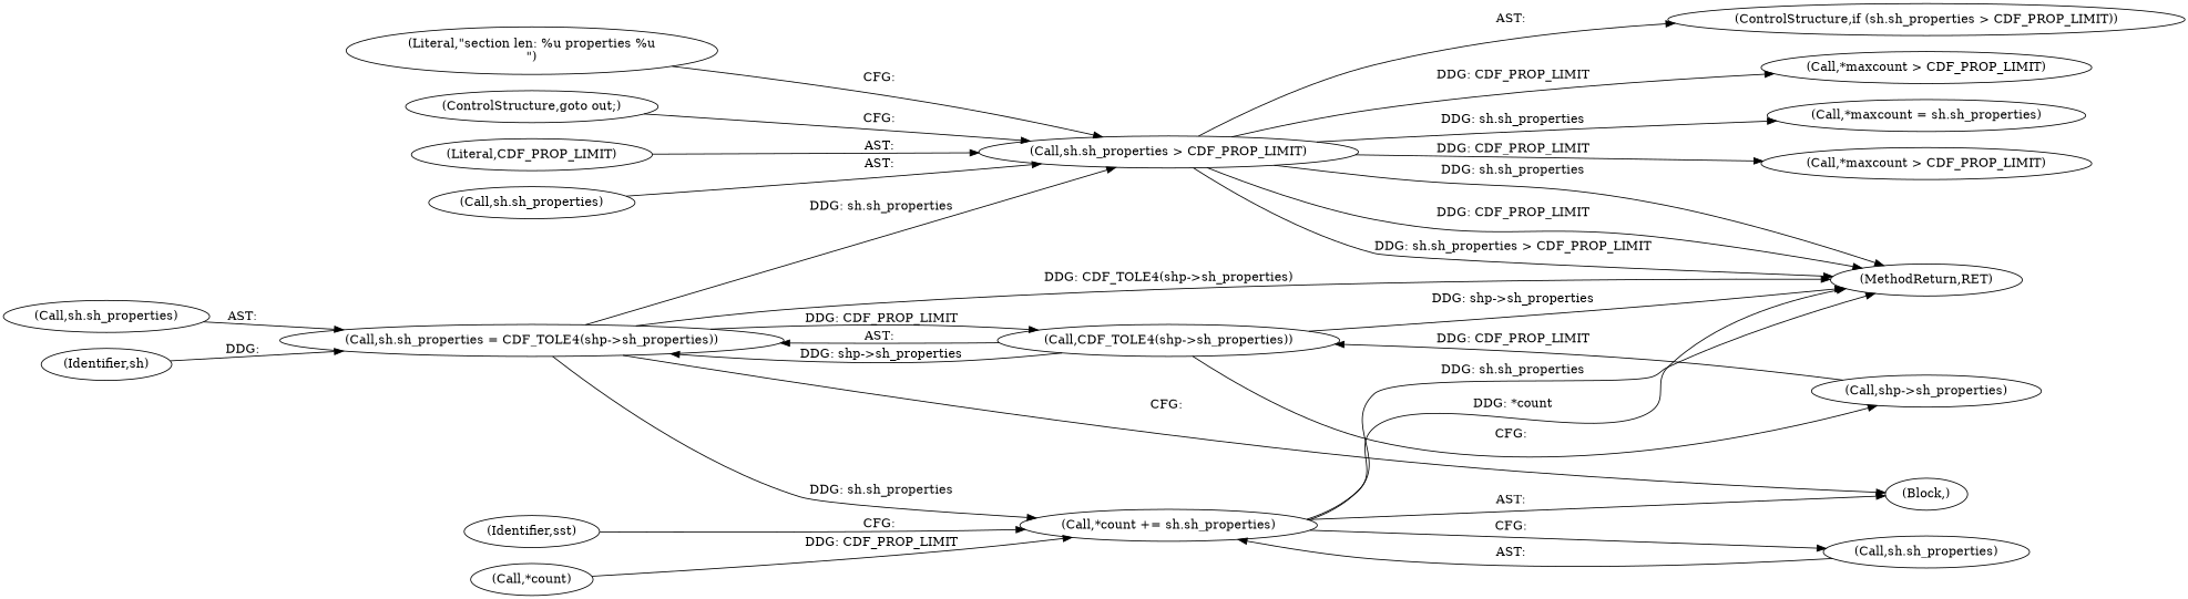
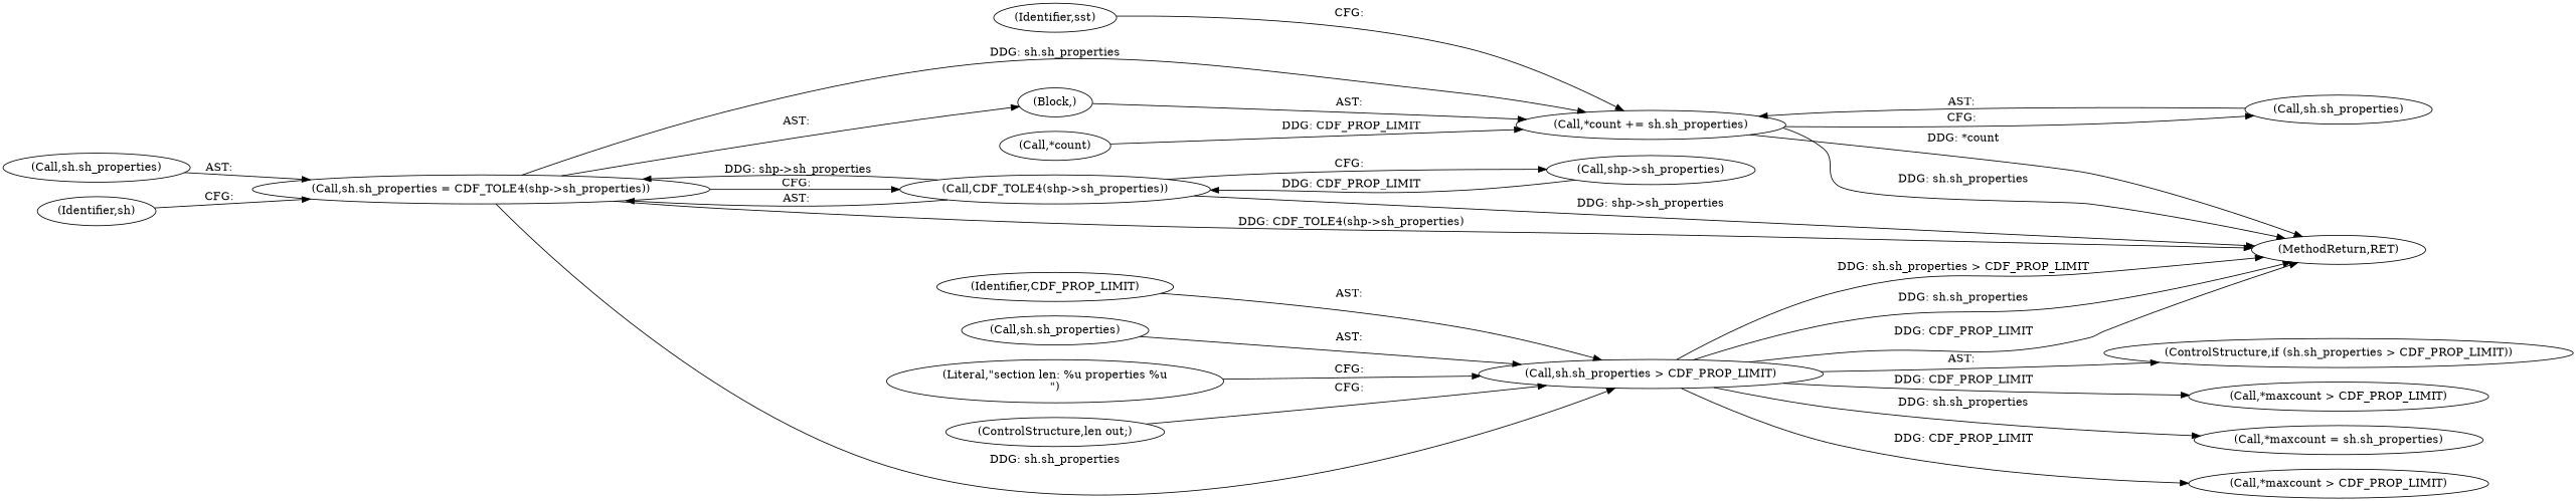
  digraph {
    rankdir=LR
    n1 [label="(Call,*count += sh.sh_properties)"]
    n2 [label="(Call,sh.sh_properties)"]
    n3 [label="(Block,)"]
    n4 [label="(MethodReturn,RET)"]
    n5 [label="(Call,sh.sh_properties > CDF_PROP_LIMIT)"]
    n6 [label="(ControlStructure,if (sh.sh_properties > CDF_PROP_LIMIT))"]
    n7 [label="(Call,*maxcount > CDF_PROP_LIMIT)"]
    n8 [label="(Call,*maxcount = sh.sh_properties)"]
    n9 [label="(Call,*maxcount > CDF_PROP_LIMIT)"]
-   n10 [label="(Literal,CDF_PROP_LIMIT)"]
+   n10 [label="(Identifier,CDF_PROP_LIMIT)"]
    n11 [label="(Call,sh.sh_properties = CDF_TOLE4(shp->sh_properties))"]
    n12 [label="(Call,CDF_TOLE4(shp->sh_properties))"]
    n13 [label="(Call,shp->sh_properties)"]
    n14 [label="(Call,*count)"]
    n15 [label="(Call,sh.sh_properties)"]
    n16 [label="(Identifier,sh)"]
    n17 [label="(Call,sh.sh_properties)"]
    n18 [label="(Literal,\"section len: %u properties %u\n\")"]
-   n19 [label="(ControlStructure,goto out;)"]
+   n19 [label="(ControlStructure,len out;)"]
    n20 [label="(Identifier,sst)"]
    n1 -> n2 [label="CFG: "]
-   n1 -> n3 [label="AST: "]
+   n3 -> n1 [label="AST: "]
    n1 -> n4 [label="DDG: sh.sh_properties"]
    n1 -> n4 [label="DDG: *count"]
    n2 -> n1 [label="AST: "]
    n5 -> n4 [label="DDG: sh.sh_properties"]
    n5 -> n4 [label="DDG: CDF_PROP_LIMIT"]
    n5 -> n4 [label="DDG: sh.sh_properties > CDF_PROP_LIMIT"]
    n5 -> n6 [label="AST: "]
    n5 -> n7 [label="DDG: CDF_PROP_LIMIT"]
    n5 -> n8 [label="DDG: sh.sh_properties"]
    n5 -> n9 [label="DDG: CDF_PROP_LIMIT"]
    n10 -> n5 [label="AST: "]
    n11 -> n1 [label="DDG: sh.sh_properties"]
-   n11 -> n3 [label="CFG: "]
+   n11 -> n3 [label="AST: "]
    n11 -> n4 [label="DDG: CDF_TOLE4(shp->sh_properties)"]
    n11 -> n5 [label="DDG: sh.sh_properties"]
-   n11 -> n12 [label="DDG: CDF_PROP_LIMIT"]
+   n11 -> n12 [label="CFG: "]
    n12 -> n4 [label="DDG: shp->sh_properties"]
    n12 -> n11 [label="AST: "]
    n12 -> n11 [label="DDG: shp->sh_properties"]
    n12 -> n13 [label="CFG: "]
    n13 -> n12 [label="DDG: CDF_PROP_LIMIT"]
    n14 -> n1 [label="DDG: CDF_PROP_LIMIT"]
    n15 -> n11 [label="AST: "]
-   n16 -> n11 [label="DDG: "]
+   n16 -> n11 [label="CFG: "]
    n17 -> n5 [label="AST: "]
    n18 -> n5 [label="CFG: "]
    n19 -> n5 [label="CFG: "]
    n20 -> n1 [label="CFG: "]
  }
